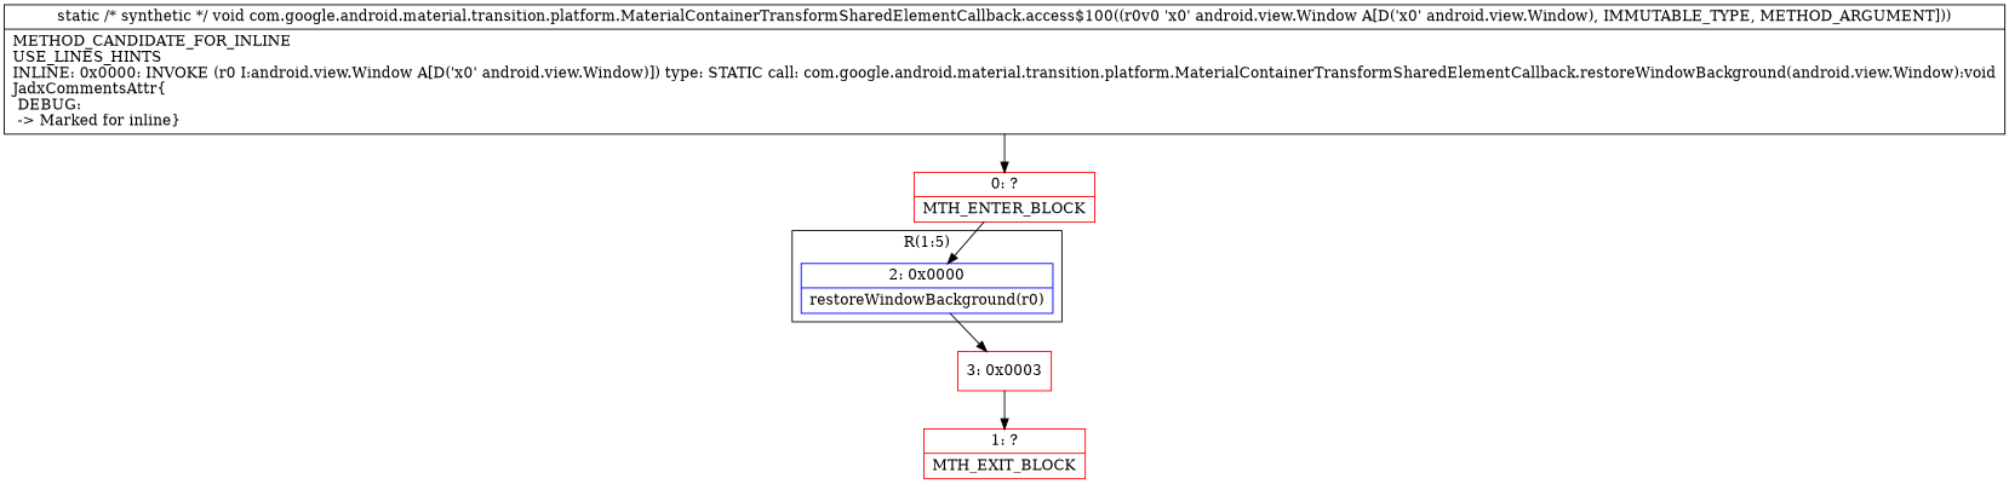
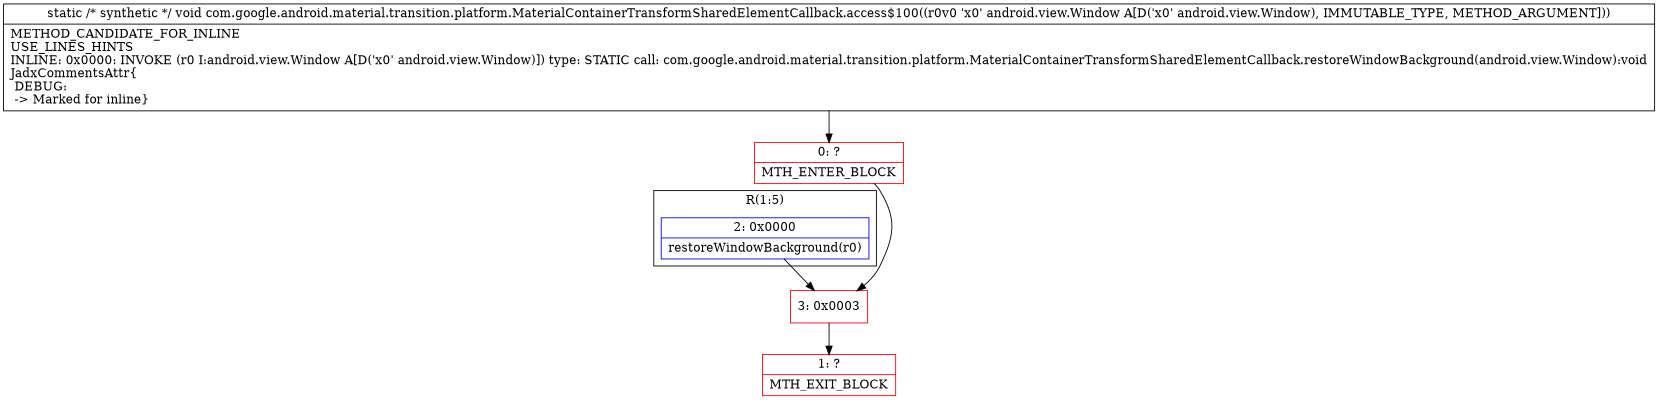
  digraph {
    node [color=red shape=record]
    n1 [color=blue label="{2\:\ 0x0000|restoreWindowBackground(r0)\l}"]
    n2 [label="{3\:\ 0x0003}"]
    n3 [label="{1\:\ ?|MTH_EXIT_BLOCK\l}"]
    n4 [label="{0\:\ ?|MTH_ENTER_BLOCK\l}"]
    n5 [label="{static \/* synthetic *\/ void com.google.android.material.transition.platform.MaterialContainerTransformSharedElementCallback.access$100((r0v0 'x0' android.view.Window A[D('x0' android.view.Window), IMMUTABLE_TYPE, METHOD_ARGUMENT]))  | METHOD_CANDIDATE_FOR_INLINE\lUSE_LINES_HINTS\lINLINE: 0x0000: INVOKE  (r0 I:android.view.Window A[D('x0' android.view.Window)]) type: STATIC call: com.google.android.material.transition.platform.MaterialContainerTransformSharedElementCallback.restoreWindowBackground(android.view.Window):void\lJadxCommentsAttr\{\l DEBUG: \l \-\> Marked for inline\}\l}" color=""]
    subgraph cluster_1 {
      label="R(1:5)"
      n1
    }
    n1 -> n2
    n2 -> n3
-   n4 -> n1
+   n4 -> n2
    n5 -> n4
  }
